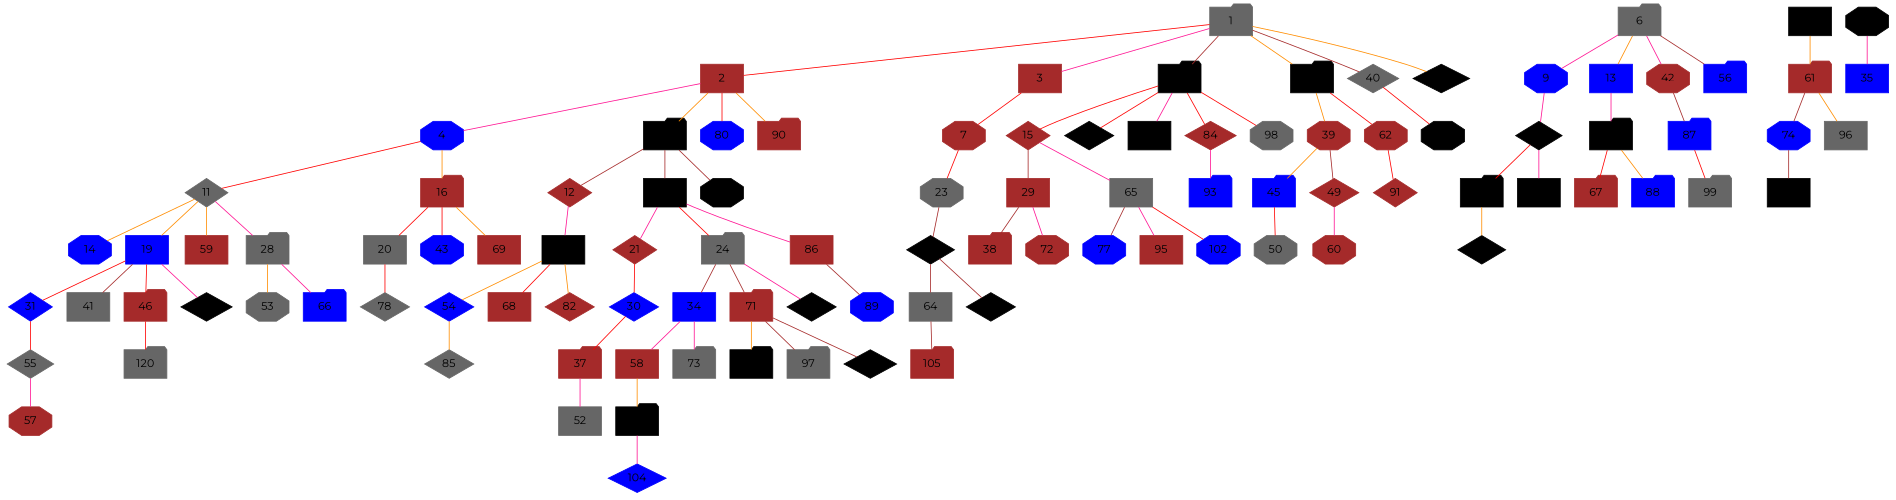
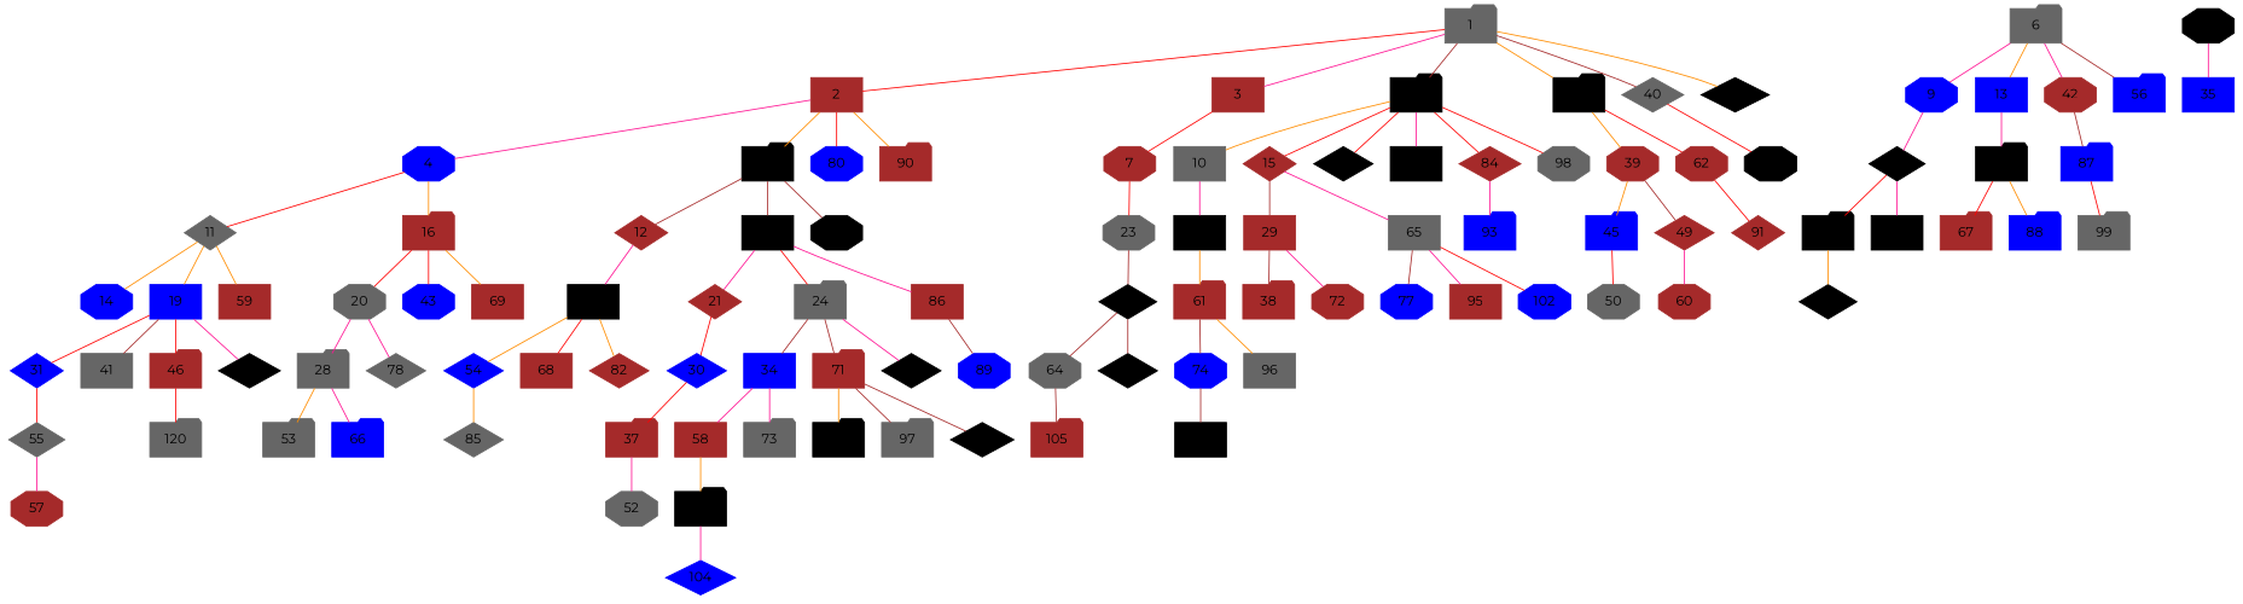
  graph {
    fontname=Montserrat
    node [color=brown fontname=Montserrat shape=folder style=filled]
    edge [color=deeppink fontname=Montserrat]
    1 [color=gray40]
    2 [shape=box]
    3 [shape=box]
    8 [color=black]
    17 [color=black]
    40 [color=gray40 shape=diamond]
    106 [color=black shape=diamond]
    4 [color=blue shape=octagon]
    5 [color=black]
    80 [color=blue shape=octagon]
    90
    7 [shape=octagon]
    6 [color=gray40]
    9 [color=blue shape=octagon]
    13 [color=blue shape=box]
    42 [shape=octagon]
    56 [color=blue]
+   10 [color=gray40 shape=box]
    15 [shape=diamond]
    70 [color=black shape=diamond]
    81 [color=black shape=box]
    84 [shape=diamond]
    98 [color=gray40 shape=octagon]
    39 [shape=octagon]
    62 [shape=octagon]
    103 [color=black shape=octagon]
    11 [color=gray40 shape=diamond]
    16
    12 [shape=diamond]
    18 [color=black shape=box]
    25 [color=black shape=octagon]
    23 [color=gray40 shape=octagon]
    14 [color=blue shape=octagon]
    19 [color=blue shape=box]
    59 [shape=box]
-   20 [color=gray40 shape=box]
+   20 [color=gray40 shape=octagon]
    43 [color=blue shape=octagon]
    69 [shape=box]
    44 [color=black shape=box]
    21 [shape=diamond]
    24 [color=gray40]
    86 [shape=box]
    32 [color=black shape=diamond]
    26 [color=black]
    87 [color=blue]
    36 [color=black shape=diamond]
    22 [color=black shape=box]
    29 [shape=box]
    65 [color=gray40 shape=box]
    93 [color=blue]
    51 [color=black]
    76 [color=black shape=box]
    61
    31 [color=blue shape=diamond]
    41 [color=gray40 shape=box]
    46
    48 [color=black shape=diamond]
    54 [color=blue shape=diamond]
    68 [shape=box]
    82 [shape=diamond]
    67
    88 [color=blue]
    38
    72 [shape=octagon]
    77 [color=blue shape=octagon]
    95 [shape=box]
    102 [color=blue shape=octagon]
    28 [color=gray40]
    78 [color=gray40 shape=diamond]
    45 [color=blue]
    49 [shape=diamond]
    91 [shape=diamond]
    30 [color=blue shape=diamond]
    34 [color=blue shape=box]
    71
    94 [color=black shape=diamond]
    89 [color=blue shape=octagon]
    55 [color=gray40 shape=diamond]
    n79 [color=gray40 label=120]
-   53 [color=gray40 shape=octagon]
+   53 [color=gray40]
    66 [color=blue]
    37
    74 [color=blue shape=octagon]
    96 [color=gray40 shape=box]
-   64 [color=gray40 shape=box]
+   64 [color=gray40 shape=octagon]
    83 [color=black shape=diamond]
    58 [shape=box]
    73 [color=gray40]
    92 [color=black]
    97 [color=gray40]
    101 [color=black shape=diamond]
    33 [color=black shape=octagon]
    35 [color=blue shape=box]
-   52 [color=gray40 shape=box]
+   52 [color=gray40 shape=octagon]
    57 [shape=octagon]
    79 [color=black shape=diamond]
    63 [color=black]
    105
    50 [color=gray40 shape=octagon]
    60 [shape=octagon]
    99 [color=gray40]
    85 [color=gray40 shape=diamond]
    104 [color=blue shape=diamond]
    75 [color=black shape=box]
    1 -- 2 [color=red]
    1 -- 3
    1 -- 8 [color=brown]
    1 -- 17 [color=darkorange]
    1 -- 40 [color=brown]
    1 -- 106 [color=darkorange]
    2 -- 4
    2 -- 5 [color=darkorange]
    2 -- 80 [color=red]
    2 -- 90 [color=darkorange]
    3 -- 7 [color=red]
+   8 -- 10 [color=darkorange]
    8 -- 15 [color=red]
    8 -- 70 [color=red]
    8 -- 81
    8 -- 84 [color=red]
    8 -- 98 [color=red]
    17 -- 39 [color=darkorange]
    17 -- 62 [color=red]
    40 -- 103 [color=red]
    4 -- 11 [color=red]
    4 -- 16 [color=darkorange]
    5 -- 12 [color=brown]
    5 -- 18 [color=brown]
    5 -- 25 [color=brown]
    7 -- 23 [color=red]
    6 -- 9
    6 -- 13 [color=darkorange]
    6 -- 42
    6 -- 56 [color=brown]
    9 -- 32
    13 -- 26
    42 -- 87 [color=brown]
+   10 -- 22
    15 -- 29 [color=brown]
    15 -- 65
    84 -- 93
    39 -- 45 [color=darkorange]
    39 -- 49 [color=brown]
    62 -- 91 [color=red]
    11 -- 14 [color=darkorange]
    11 -- 19 [color=darkorange]
    11 -- 59 [color=darkorange]
    16 -- 20 [color=red]
    16 -- 43 [color=red]
    16 -- 69 [color=darkorange]
    12 -- 44
    18 -- 21
    18 -- 24 [color=red]
    18 -- 86
    23 -- 36 [color=brown]
    19 -- 31 [color=red]
    19 -- 41 [color=brown]
    19 -- 46 [color=red]
    19 -- 48
-   11 -- 28
-   20 -- 78 [color=red]
+   20 -- 28
+   20 -- 78
    44 -- 54 [color=darkorange]
    44 -- 68 [color=red]
    44 -- 82 [color=darkorange]
    21 -- 30 [color=red]
    24 -- 34 [color=brown]
    24 -- 71 [color=brown]
    24 -- 94
    86 -- 89 [color=brown]
    32 -- 51 [color=red]
    32 -- 76
    26 -- 67 [color=red]
    26 -- 88 [color=darkorange]
    87 -- 99 [color=red]
    36 -- 64 [color=brown]
    36 -- 83 [color=brown]
    22 -- 61 [color=darkorange]
    29 -- 38 [color=brown]
    29 -- 72
    65 -- 77 [color=brown]
    65 -- 95
    65 -- 102 [color=red]
    51 -- 79 [color=darkorange]
    61 -- 74 [color=brown]
    61 -- 96 [color=darkorange]
    31 -- 55 [color=red]
    46 -- n79 [color=red]
    54 -- 85 [color=darkorange]
    28 -- 53 [color=darkorange]
    28 -- 66
    45 -- 50 [color=red]
    49 -- 60
    30 -- 37 [color=red]
    34 -- 58
    34 -- 73
    71 -- 92 [color=darkorange]
    71 -- 97 [color=brown]
    71 -- 101 [color=brown]
    55 -- 57
    37 -- 52
    74 -- 75 [color=brown]
    64 -- 105 [color=brown]
    58 -- 63 [color=darkorange]
    33 -- 35
    63 -- 104
  }
